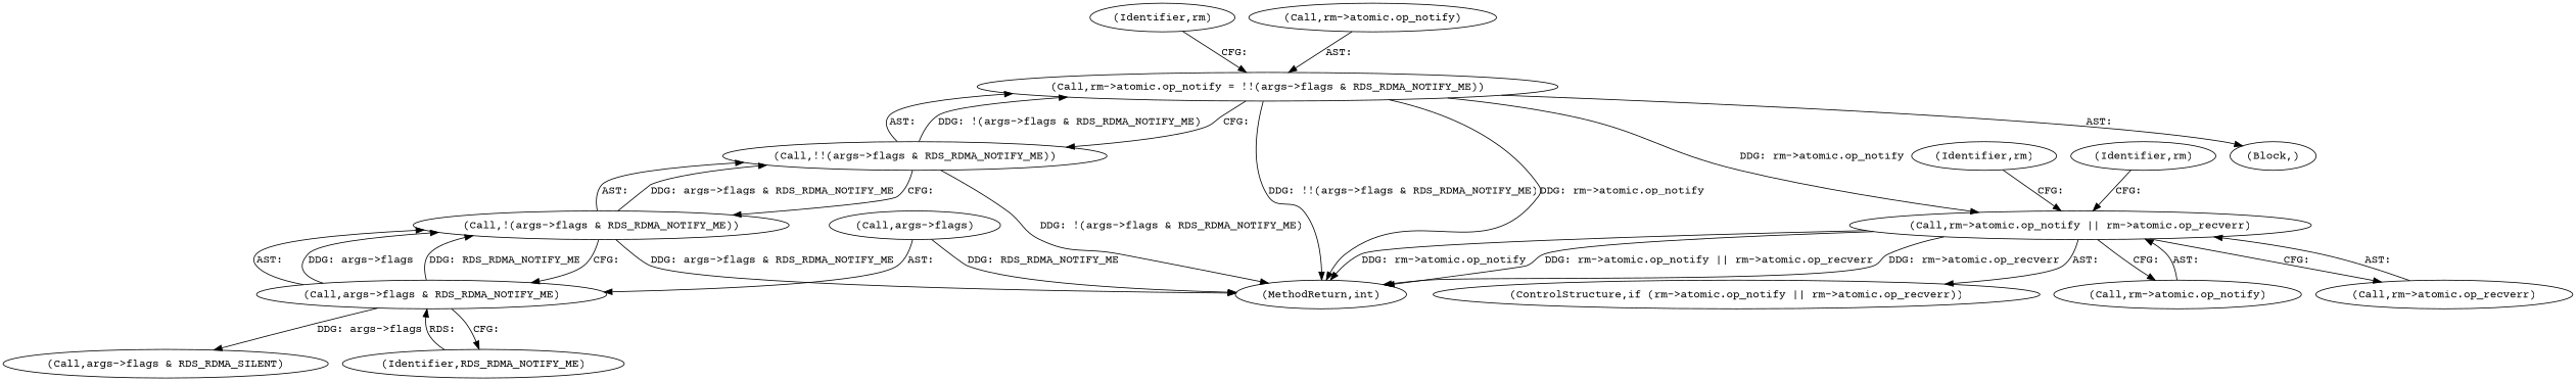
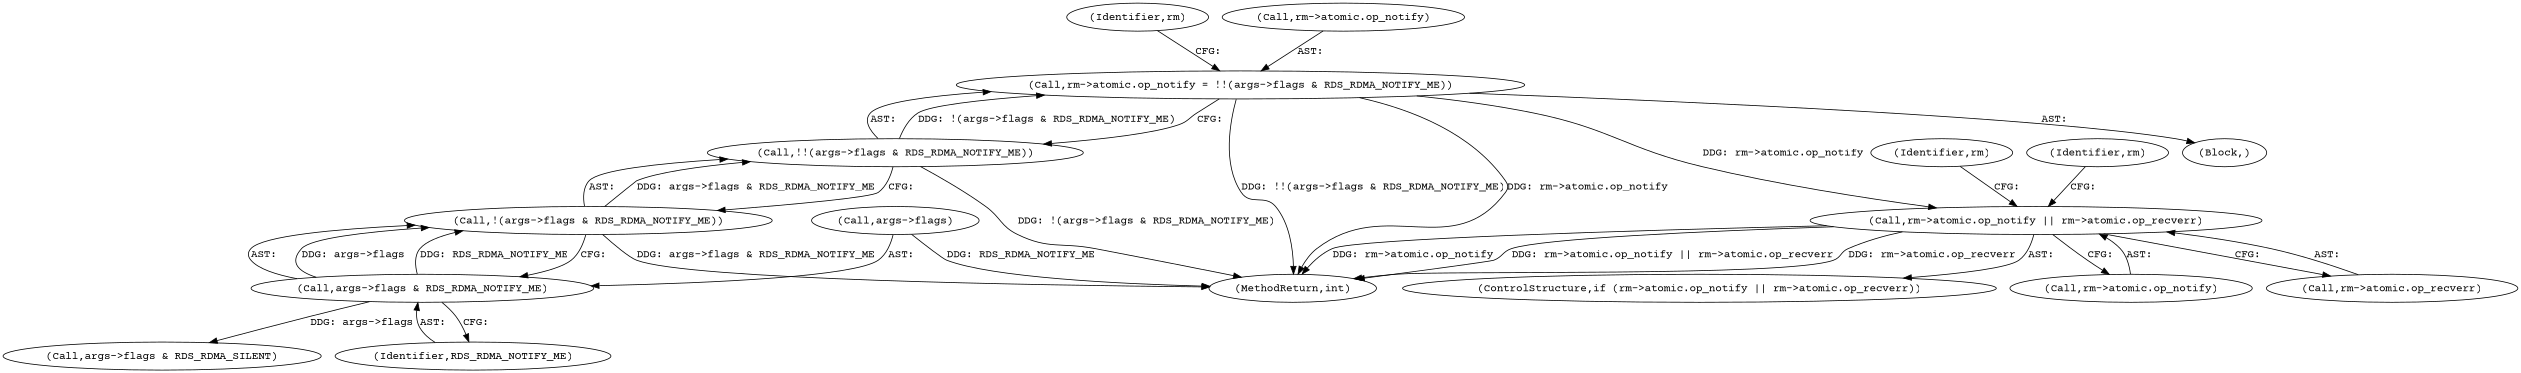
  digraph {
    fontname="Courier Prime"
    node [fontname="Courier Prime"]
    edge [fontname="Courier Prime"]
    n1 [label="(Call,rm->atomic.op_notify = !!(args->flags & RDS_RDMA_NOTIFY_ME))"]
    n2 [label="(Call,!!(args->flags & RDS_RDMA_NOTIFY_ME))"]
    n3 [label="(Call,rm->atomic.op_notify || rm->atomic.op_recverr)"]
    n4 [label="(MethodReturn,int)"]
    n5 [label="(Block,)"]
    n6 [label="(Call,!(args->flags & RDS_RDMA_NOTIFY_ME))"]
    n7 [label="(ControlStructure,if (rm->atomic.op_notify || rm->atomic.op_recverr))"]
    n8 [label="(Call,rm->atomic.op_notify)"]
    n9 [label="(Call,rm->atomic.op_recverr)"]
    n10 [label="(Call,args->flags & RDS_RDMA_NOTIFY_ME)"]
    n11 [label="(Call,args->flags & RDS_RDMA_SILENT)"]
    n12 [label="(Identifier,RDS_RDMA_NOTIFY_ME)"]
    n13 [label="(Call,args->flags)"]
    n14 [label="(Identifier,rm)"]
    n15 [label="(Identifier,rm)"]
    n16 [label="(Identifier,rm)"]
    n17 [label="(Call,rm->atomic.op_notify)"]
    n1 -> n2 [label="CFG: "]
    n1 -> n3 [label="DDG: rm->atomic.op_notify"]
    n1 -> n4 [label="DDG: !!(args->flags & RDS_RDMA_NOTIFY_ME)"]
    n1 -> n4 [label="DDG: rm->atomic.op_notify"]
    n1 -> n5 [label="AST: "]
    n2 -> n1 [label="AST: "]
    n2 -> n1 [label="DDG: !(args->flags & RDS_RDMA_NOTIFY_ME)"]
    n2 -> n4 [label="DDG: !(args->flags & RDS_RDMA_NOTIFY_ME)"]
    n2 -> n6 [label="CFG: "]
    n3 -> n4 [label="DDG: rm->atomic.op_notify"]
    n3 -> n4 [label="DDG: rm->atomic.op_notify || rm->atomic.op_recverr"]
    n3 -> n4 [label="DDG: rm->atomic.op_recverr"]
    n3 -> n7 [label="AST: "]
    n3 -> n8 [label="CFG: "]
    n3 -> n9 [label="CFG: "]
    n6 -> n2 [label="AST: "]
    n6 -> n2 [label="DDG: args->flags & RDS_RDMA_NOTIFY_ME"]
    n6 -> n4 [label="DDG: args->flags & RDS_RDMA_NOTIFY_ME"]
    n6 -> n10 [label="CFG: "]
    n8 -> n3 [label="AST: "]
    n9 -> n3 [label="AST: "]
    n10 -> n6 [label="AST: "]
    n10 -> n6 [label="DDG: args->flags"]
    n10 -> n6 [label="DDG: RDS_RDMA_NOTIFY_ME"]
    n10 -> n11 [label="DDG: args->flags"]
    n10 -> n12 [label="CFG: "]
-   n12 -> n10 [label="RDS: "]
+   n12 -> n10 [label="AST: "]
    n13 -> n4 [label="DDG: RDS_RDMA_NOTIFY_ME"]
    n13 -> n10 [label="AST: "]
    n14 -> n1 [label="CFG: "]
    n15 -> n3 [label="CFG: "]
    n16 -> n3 [label="CFG: "]
    n17 -> n1 [label="AST: "]
  }
